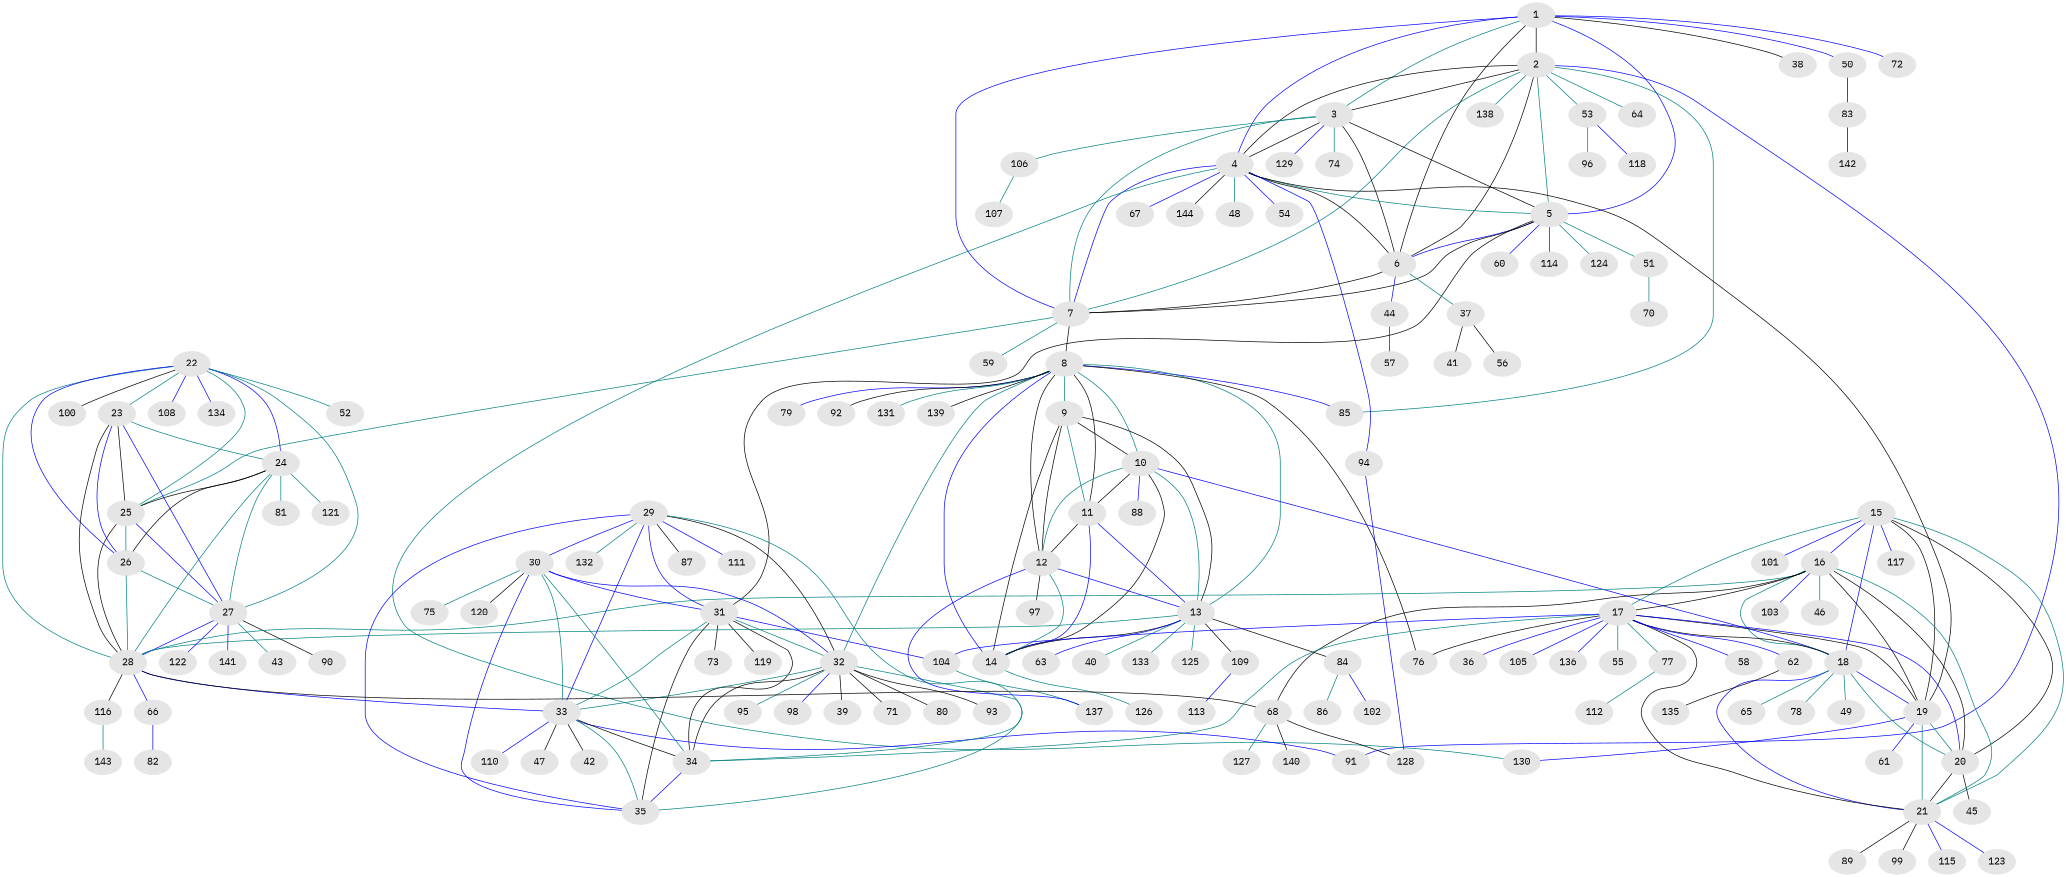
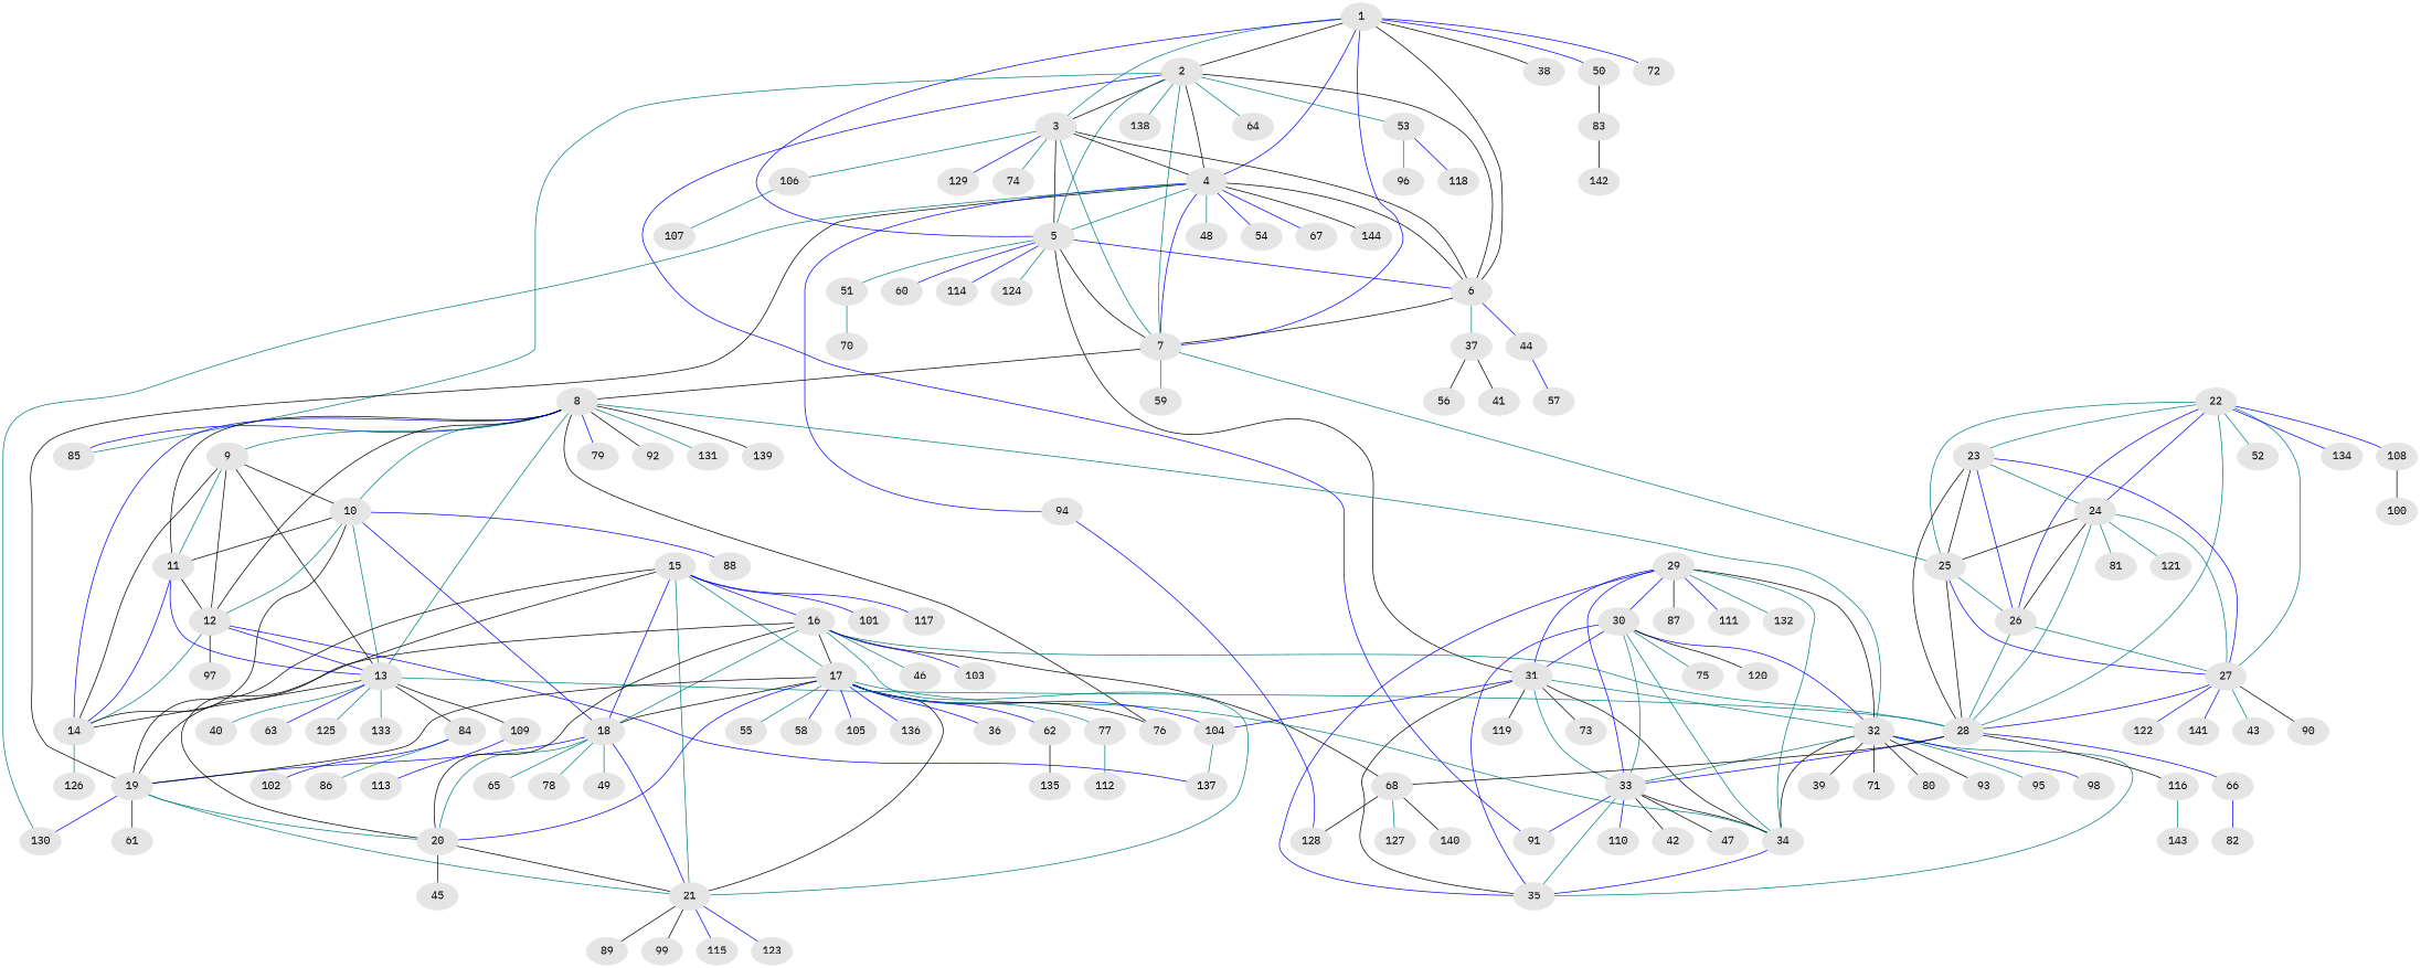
  graph {
    fontname="IBM Plex Mono"
    node [color=gray90 fontname="IBM Plex Mono" style=filled]
    edge [color=teal fontname="IBM Plex Mono"]
    1
    2
    3
    4
    5
    6
    7
    38
    50
    72
    53
    64
    85
    91
    138
    74
    106
    129
    19
    48
    54
    67
    94
    130
    144
    31
    51
    60
    114
    124
    37
    44
    8
    25
    59
    83
    96
    118
    107
    20
    21
    61
    128
    32
    34
    104
    33
    35
    73
    119
    70
    41
    56
    57
    9
    10
    11
    12
    13
    14
    76
    79
    92
    131
    139
    28
    26
    27
    18
    88
    97
    137
    40
    63
    84
    109
    125
    133
    126
    39
    71
    80
    93
    95
    98
    49
    65
    78
    68
    66
    116
    86
    102
    113
    15
    16
    17
    101
    117
    46
    103
    36
    55
    58
    62
    77
    105
    136
    45
    89
    99
    115
    123
    127
    140
    135
    112
    22
    23
    24
    52
    100
    108
    134
    81
    121
    43
    90
    122
    141
    42
    47
    110
    82
    143
    29
    30
    87
    111
    132
    75
    120
    142
    1 -- 2 [color=black]
    1 -- 3
    1 -- 4 [color=blue]
    1 -- 5 [color=blue]
    1 -- 6 [color=black]
    1 -- 7 [color=blue]
    1 -- 38 [color=black]
    1 -- 50 [color=blue]
    1 -- 72 [color=blue]
    2 -- 3 [color=black]
    2 -- 4 [color=black]
    2 -- 5
    2 -- 6 [color=black]
    2 -- 7
    2 -- 53
    2 -- 64
    2 -- 85
    2 -- 91 [color=blue]
    2 -- 138
    3 -- 4 [color=black]
    3 -- 5 [color=black]
    3 -- 6 [color=black]
    3 -- 7
    3 -- 74
    3 -- 106
    3 -- 129 [color=blue]
    4 -- 5
    4 -- 6 [color=black]
    4 -- 7 [color=blue]
    4 -- 19 [color=black]
    4 -- 48
    4 -- 54 [color=blue]
    4 -- 67 [color=blue]
    4 -- 94 [color=blue]
    4 -- 130
    4 -- 144 [color=black]
    5 -- 6 [color=blue]
    5 -- 7 [color=black]
    5 -- 31 [color=black]
    5 -- 51
    5 -- 60 [color=blue]
    5 -- 114 [color=blue]
    5 -- 124
    6 -- 7 [color=black]
    6 -- 37
    6 -- 44 [color=blue]
    7 -- 8 [color=black]
    7 -- 25
    7 -- 59
    50 -- 83 [color=black]
    53 -- 96
    53 -- 118 [color=blue]
    106 -- 107
    19 -- 130 [color=blue]
    19 -- 20
    19 -- 21
    19 -- 61 [color=blue]
    94 -- 128 [color=blue]
    31 -- 32
    31 -- 34 [color=black]
    31 -- 104 [color=blue]
    31 -- 33
    31 -- 35 [color=black]
    31 -- 73 [color=black]
    31 -- 119 [color=black]
    51 -- 70
    37 -- 41 [color=black]
    37 -- 56 [color=black]
    44 -- 57 [color=blue]
    8 -- 85 [color=blue]
    8 -- 32
    8 -- 9
    8 -- 10
    8 -- 11 [color=black]
    8 -- 12 [color=black]
    8 -- 13
    8 -- 14 [color=blue]
    8 -- 76 [color=black]
    8 -- 79 [color=blue]
    8 -- 92 [color=black]
    8 -- 131
    8 -- 139 [color=black]
    25 -- 28 [color=black]
    25 -- 26
    25 -- 27 [color=blue]
    83 -- 142 [color=black]
    20 -- 21 [color=black]
    20 -- 45 [color=black]
    21 -- 89 [color=black]
    21 -- 99 [color=black]
    21 -- 115 [color=blue]
    21 -- 123 [color=blue]
    32 -- 34 [color=black]
    32 -- 33
    32 -- 35
    32 -- 39 [color=black]
    32 -- 71 [color=black]
    32 -- 80 [color=black]
    32 -- 93 [color=black]
    32 -- 95
    32 -- 98 [color=blue]
    34 -- 35 [color=blue]
    104 -- 137
    33 -- 91 [color=blue]
    33 -- 34 [color=black]
    33 -- 35
    33 -- 42 [color=black]
    33 -- 47 [color=black]
    33 -- 110 [color=blue]
    9 -- 10 [color=black]
    9 -- 11
    9 -- 12 [color=black]
    9 -- 13 [color=black]
    9 -- 14 [color=black]
    10 -- 11 [color=black]
    10 -- 12
    10 -- 13
    10 -- 14 [color=black]
    10 -- 18 [color=blue]
    10 -- 88 [color=blue]
    11 -- 12 [color=black]
    11 -- 13 [color=blue]
    11 -- 14 [color=blue]
    12 -- 13 [color=blue]
    12 -- 14
    12 -- 97 [color=black]
    12 -- 137 [color=blue]
    13 -- 14 [color=black]
    13 -- 28
    13 -- 40
    13 -- 63 [color=blue]
    13 -- 84 [color=black]
    13 -- 109 [color=black]
    13 -- 125
    13 -- 133
    14 -- 126
    28 -- 33 [color=blue]
    28 -- 68 [color=black]
    28 -- 66 [color=blue]
    28 -- 116 [color=black]
    26 -- 28
    26 -- 27
    27 -- 28 [color=blue]
    27 -- 43
    27 -- 90 [color=black]
    27 -- 122 [color=blue]
    27 -- 141 [color=blue]
    18 -- 19 [color=blue]
    18 -- 20
    18 -- 21 [color=blue]
    18 -- 49
    18 -- 65
    18 -- 78
    84 -- 86
    84 -- 102 [color=blue]
    109 -- 113 [color=blue]
    68 -- 128 [color=black]
    68 -- 127
    68 -- 140 [color=black]
    66 -- 82 [color=blue]
    116 -- 143
    15 -- 19 [color=black]
    15 -- 20 [color=black]
    15 -- 21
    15 -- 18 [color=blue]
    15 -- 16 [color=blue]
    15 -- 17
    15 -- 101 [color=blue]
    15 -- 117 [color=blue]
    16 -- 19 [color=black]
    16 -- 20 [color=black]
    16 -- 21
    16 -- 28
    16 -- 18
    16 -- 68 [color=black]
    16 -- 17 [color=black]
    16 -- 46
    16 -- 103 [color=blue]
    17 -- 19 [color=black]
    17 -- 20 [color=blue]
    17 -- 21 [color=black]
    17 -- 34
    17 -- 104 [color=blue]
    17 -- 76 [color=black]
    17 -- 18 [color=black]
    17 -- 36 [color=blue]
    17 -- 55
    17 -- 58 [color=blue]
    17 -- 62 [color=blue]
    17 -- 77
    17 -- 105 [color=blue]
    17 -- 136 [color=blue]
    62 -- 135 [color=black]
    77 -- 112
    22 -- 25
    22 -- 28
    22 -- 26 [color=blue]
    22 -- 27
    22 -- 23
    22 -- 24 [color=blue]
    22 -- 52
-   22 -- 100 [color=black]
+   108 -- 100 [color=black]
    22 -- 108 [color=blue]
    22 -- 134 [color=blue]
    23 -- 25 [color=black]
    23 -- 28 [color=black]
    23 -- 26 [color=blue]
    23 -- 27 [color=blue]
    23 -- 24
    24 -- 25 [color=black]
    24 -- 28
    24 -- 26 [color=black]
    24 -- 27
    24 -- 81
    24 -- 121
    29 -- 31 [color=blue]
    29 -- 32 [color=black]
    29 -- 34
    29 -- 33 [color=blue]
    29 -- 35 [color=blue]
    29 -- 30 [color=blue]
    29 -- 87 [color=black]
    29 -- 111 [color=blue]
    29 -- 132
    30 -- 31 [color=blue]
    30 -- 32 [color=blue]
    30 -- 34
    30 -- 33
    30 -- 35 [color=blue]
    30 -- 75
    30 -- 120 [color=black]
  }
